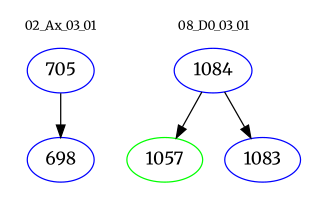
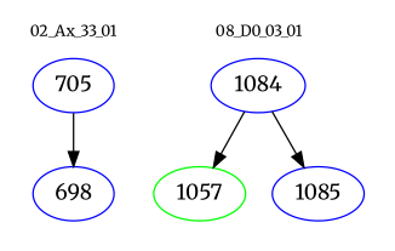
  digraph {
    fontname=Merriweather
    node [color=blue fontname=Merriweather]
    edge [color=black fontname=Merriweather]
    n1 [label=705]
    n2 [label=698]
    n3 [label=1084]
    n4 [color=green label=1057]
-   n5 [label=1083]
+   n5 [label=1085]
    subgraph cluster_1 {
      color=white
      fontsize=10
-     label="02_Ax_03_01"
+     label="02_Ax_33_01"
      n1
      n2
    }
    subgraph cluster_2 {
      color=white
      fontsize=10
      label="08_D0_03_01"
      n3
      n4
      n5
    }
    n1 -> n2
    n3 -> n4
    n3 -> n5
  }
